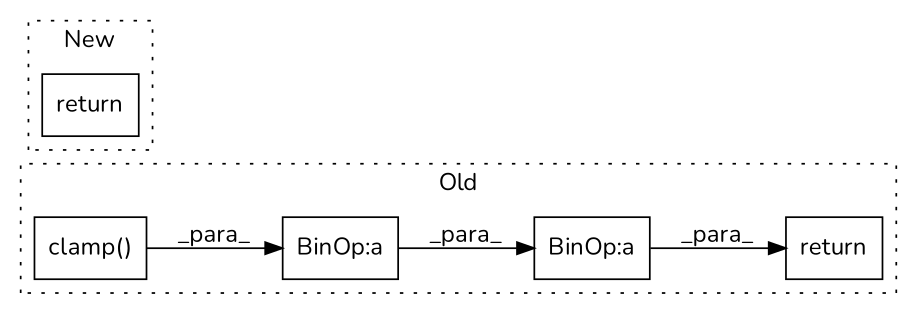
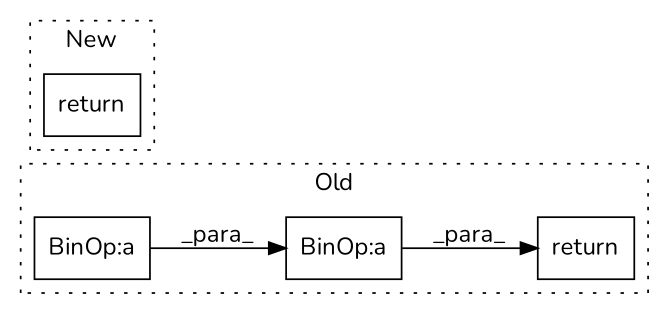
  digraph {
    rankdir=LR
    fontname=Nunito
    node [a=82 l=7 shape=box fontname=Nunito]
    edge [fontname=Nunito]
-   n1 [a=75 l=20 label="clamp()" s=2100]
    n2 [l=43 label="BinOp:a" s=2088]
    n3 [l=3 label="BinOp:a" s=2097]
    n4 [a=93 label=return s=2080]
    n5 [a=93 label=return s=1709]
    subgraph cluster_1 {
      label=Old
      style=dotted
-     n1
      n2
      n3
      n4
    }
    subgraph cluster_2 {
      label=New
      style=dotted
      n5
    }
-   n1 -> n3 [label=_para_]
    n2 -> n4 [label=_para_]
    n3 -> n2 [label=_para_]
  }
